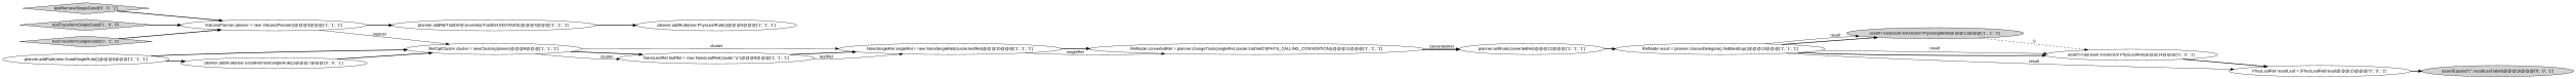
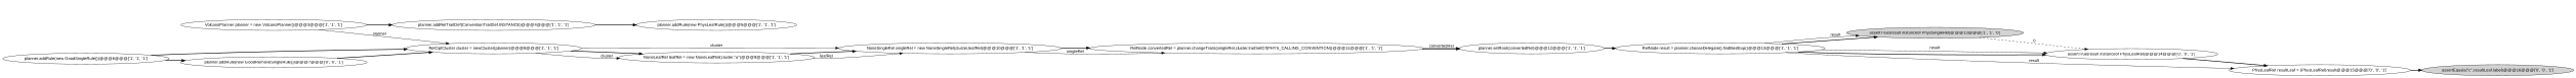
  digraph {
    fontname="Liberation Sans"
    rankdir=LR
    node [fillcolor=white fontname="Liberation Sans" shape=ellipse style=filled]
    edge [fontname="Liberation Sans" style=bold]
    n1 [label="RelNode convertedRel = planner.changeTraits(singleRel,cluster.traitSetOf(PHYS_CALLING_CONVENTION))@@@11@@@['1', '1', '1']"]
    n2 [label="planner.setRoot(convertedRel)@@@12@@@['1', '1', '1']"]
    n3 [label="RelNode result = planner.chooseDelegate().findBestExp()@@@13@@@['1', '1', '1']"]
    n4 [label="assertTrue(result instanceof PhysLeafRel)@@@14@@@['0', '0', '1']"]
    n5 [label="PhysLeafRel resultLeaf = (PhysLeafRel)result@@@15@@@['0', '0', '1']"]
    n6 [fillcolor=lightgray label="assertEquals(\"c\",resultLeaf.label)@@@16@@@['0', '0', '1']"]
    n7 [label="planner.addRule(new GoodRemoveSingleRule())@@@7@@@['0', '0', '1']"]
    n8 [label="RelOptCluster cluster = newCluster(planner)@@@8@@@['1', '1', '1']"]
    n9 [label="NoneLeafRel leafRel = new NoneLeafRel(cluster,\"a\")@@@9@@@['1', '1', '1']"]
    n10 [label="NoneSingleRel singleRel = new NoneSingleRel(cluster,leafRel)@@@10@@@['1', '1', '1']"]
-   n11 [fillcolor=lightgray label="testTransformSingleGood['0', '1', '0']" shape=diamond]
    n12 [label="VolcanoPlanner planner = new VolcanoPlanner()@@@3@@@['1', '1', '1']"]
    n13 [label="planner.addRelTraitDef(ConventionTraitDef.INSTANCE)@@@4@@@['1', '1', '1']"]
    n14 [fillcolor=lightgray label="assertTrue(result instanceof PhysSingleRel)@@@13@@@['1', '1', '0']"]
    n15 [label="planner.addRule(new PhysLeafRule())@@@5@@@['1', '1', '1']"]
    n16 [label="planner.addRule(new GoodSingleRule())@@@6@@@['1', '1', '1']"]
-   n17 [fillcolor=lightgray label="testRemoveSingleGood['0', '0', '1']" shape=diamond]
-   n18 [fillcolor=lightgray label="testTransformSingleGood['1', '0', '0']" shape=diamond]
    n1 -> n2 [label=convertedRel style=solid]
    n1 -> n2
    n2 -> n3
    n3 -> n4 [label=result style=solid]
    n3 -> n4
    n3 -> n5 [label=result style=solid]
    n3 -> n14
    n3 -> n14 [label=result style=solid]
    n4 -> n5
    n5 -> n6
    n7 -> n8
    n8 -> n9
    n8 -> n9 [label=cluster style=solid]
    n8 -> n10 [label=cluster style=solid]
    n9 -> n10
    n9 -> n10 [label=leafRel style=solid]
    n10 -> n1
    n10 -> n1 [label=singleRel style=solid]
-   n11 -> n12
    n12 -> n8 [label=planner style=solid]
    n12 -> n13
    n13 -> n15
    n14 -> n4 [label=0 style=dashed]
    n16 -> n7
    n16 -> n8
-   n17 -> n12
-   n18 -> n12
  }
